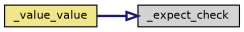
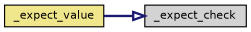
  digraph {
    rankdir=LR
    node [color=black fontname=Helvetica fontsize=10 shape=record style=filled]
-   n1 [fillcolor=khaki fontcolor=black height=0.2 label=_value_value width=0.4]
+   n1 [fillcolor=khaki fontcolor=black height=0.2 label=_expect_value width=0.4]
    n2 [fillcolor=lightgrey height=0.2 label=_expect_check width=0.4]
    n1 -> n2 [color=midnightblue fontname=Helvetica fontsize=10 labelfontname=Helvetica labelfontsize=10 style=bold arrowhead=onormal]
  }
